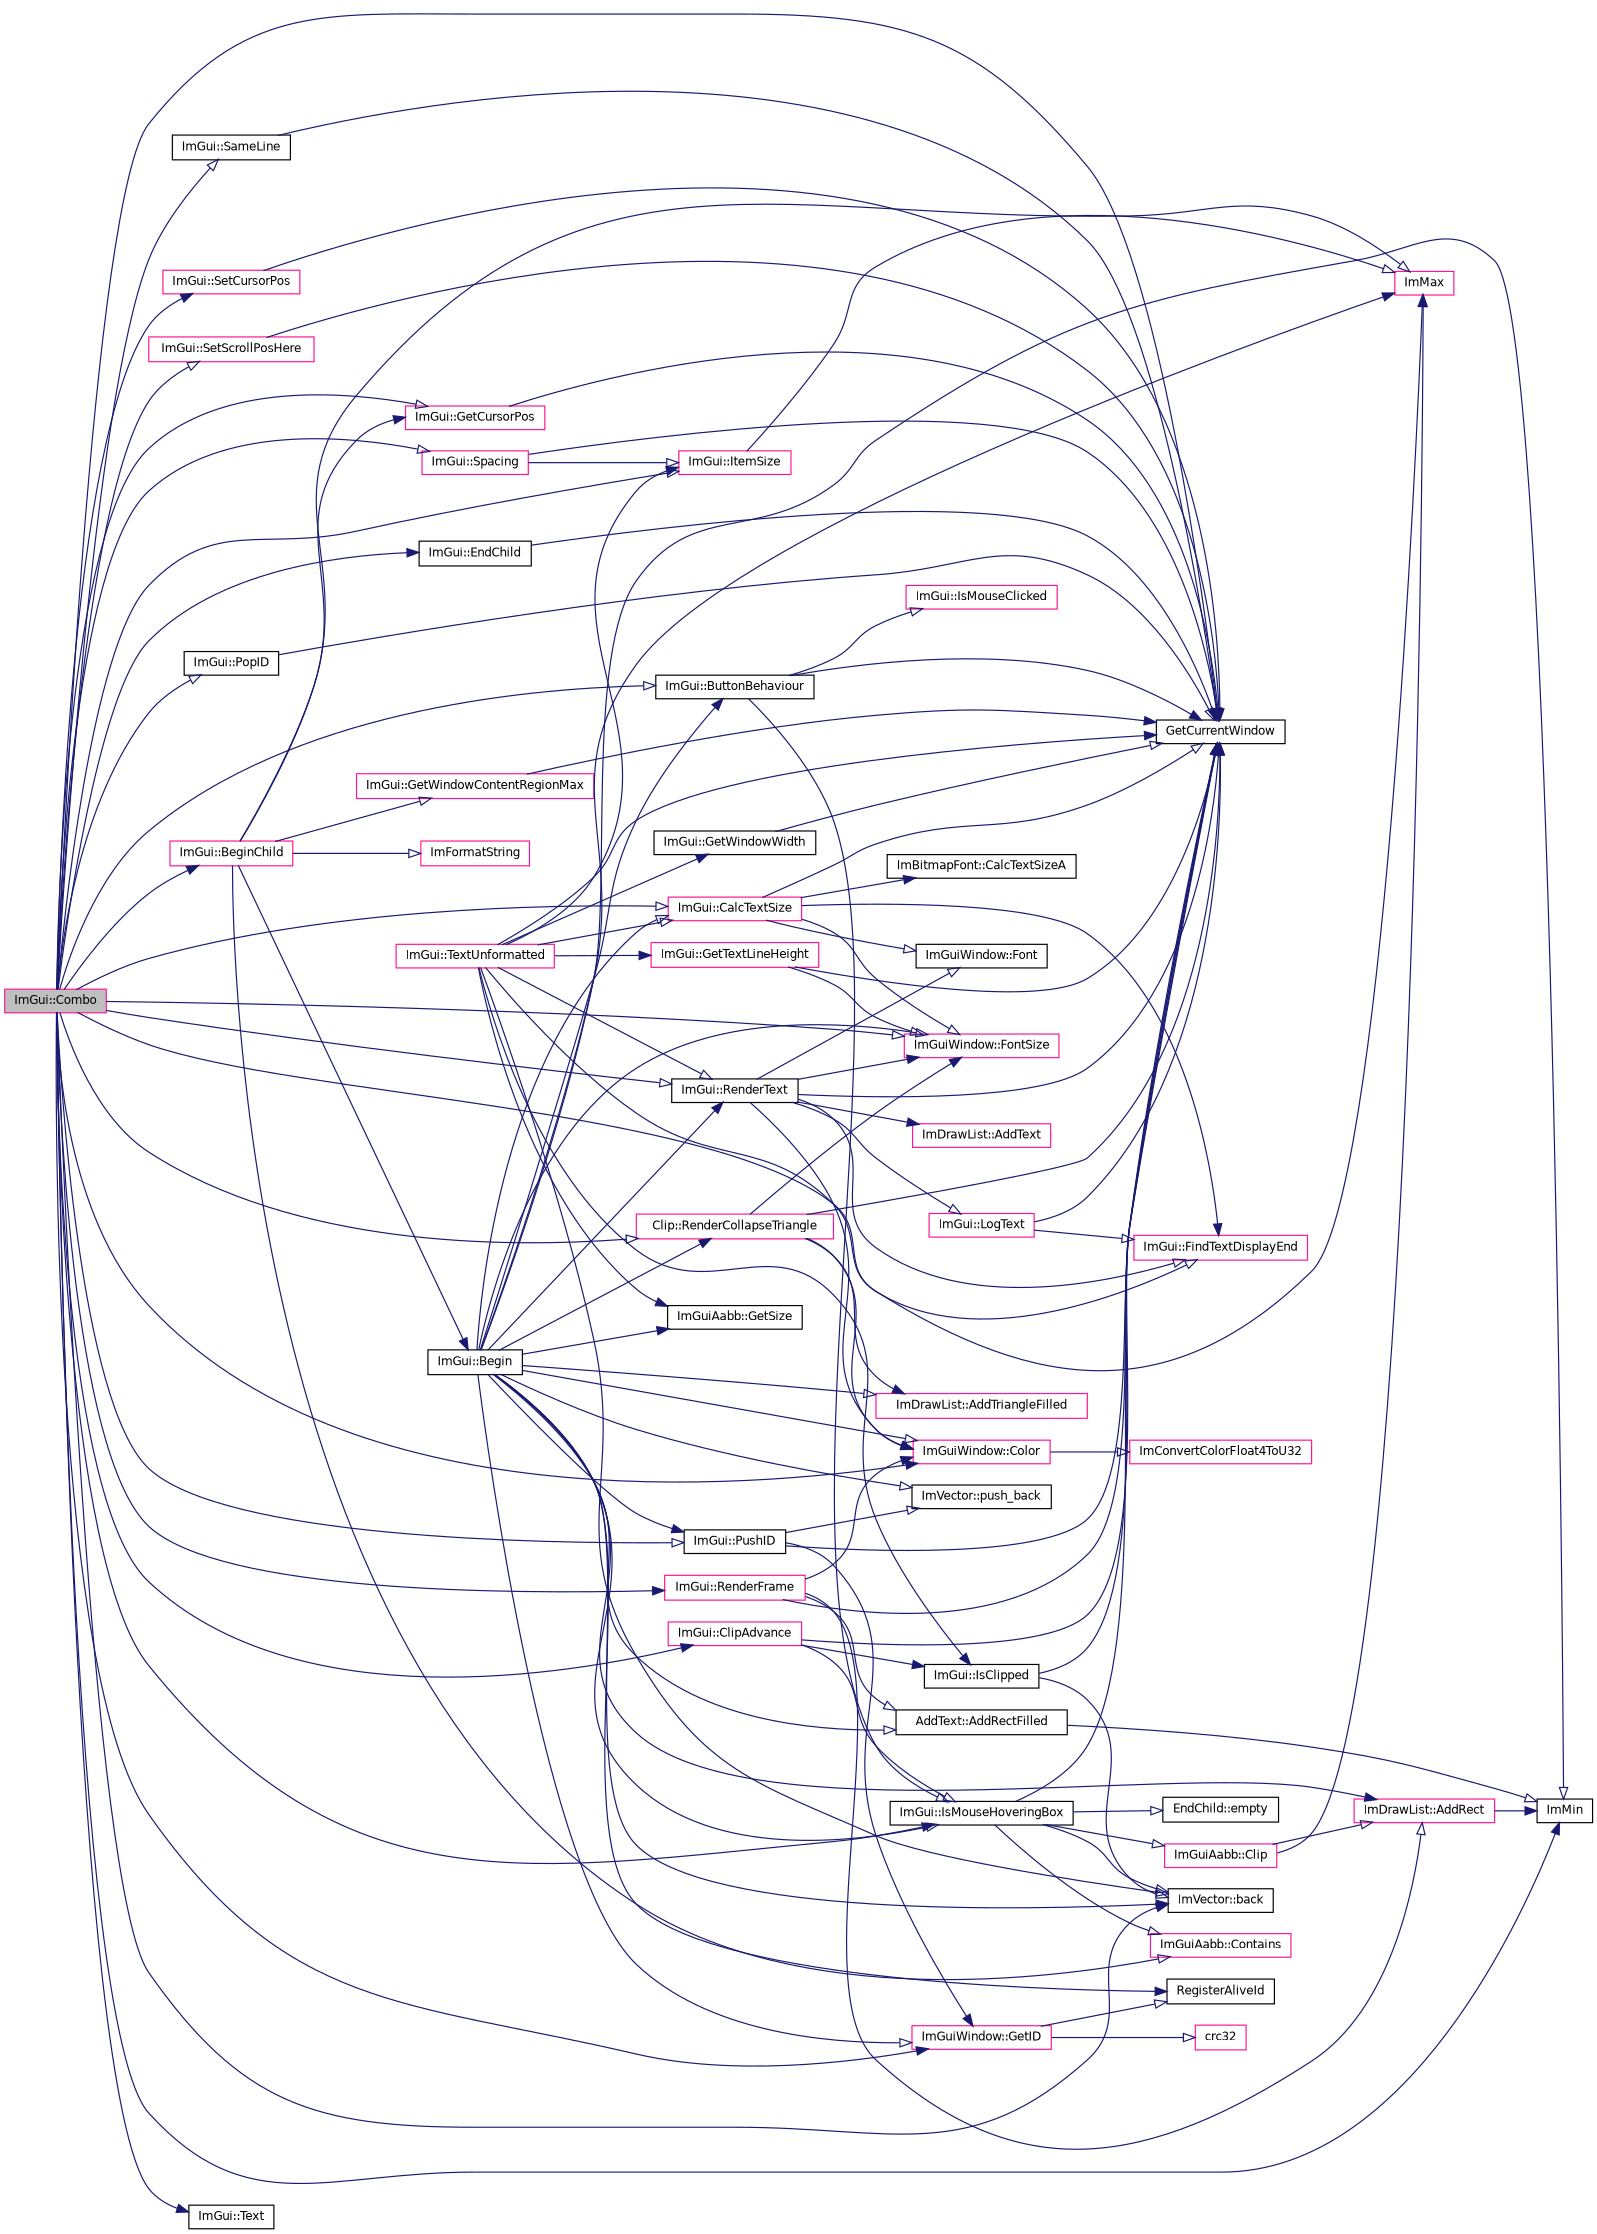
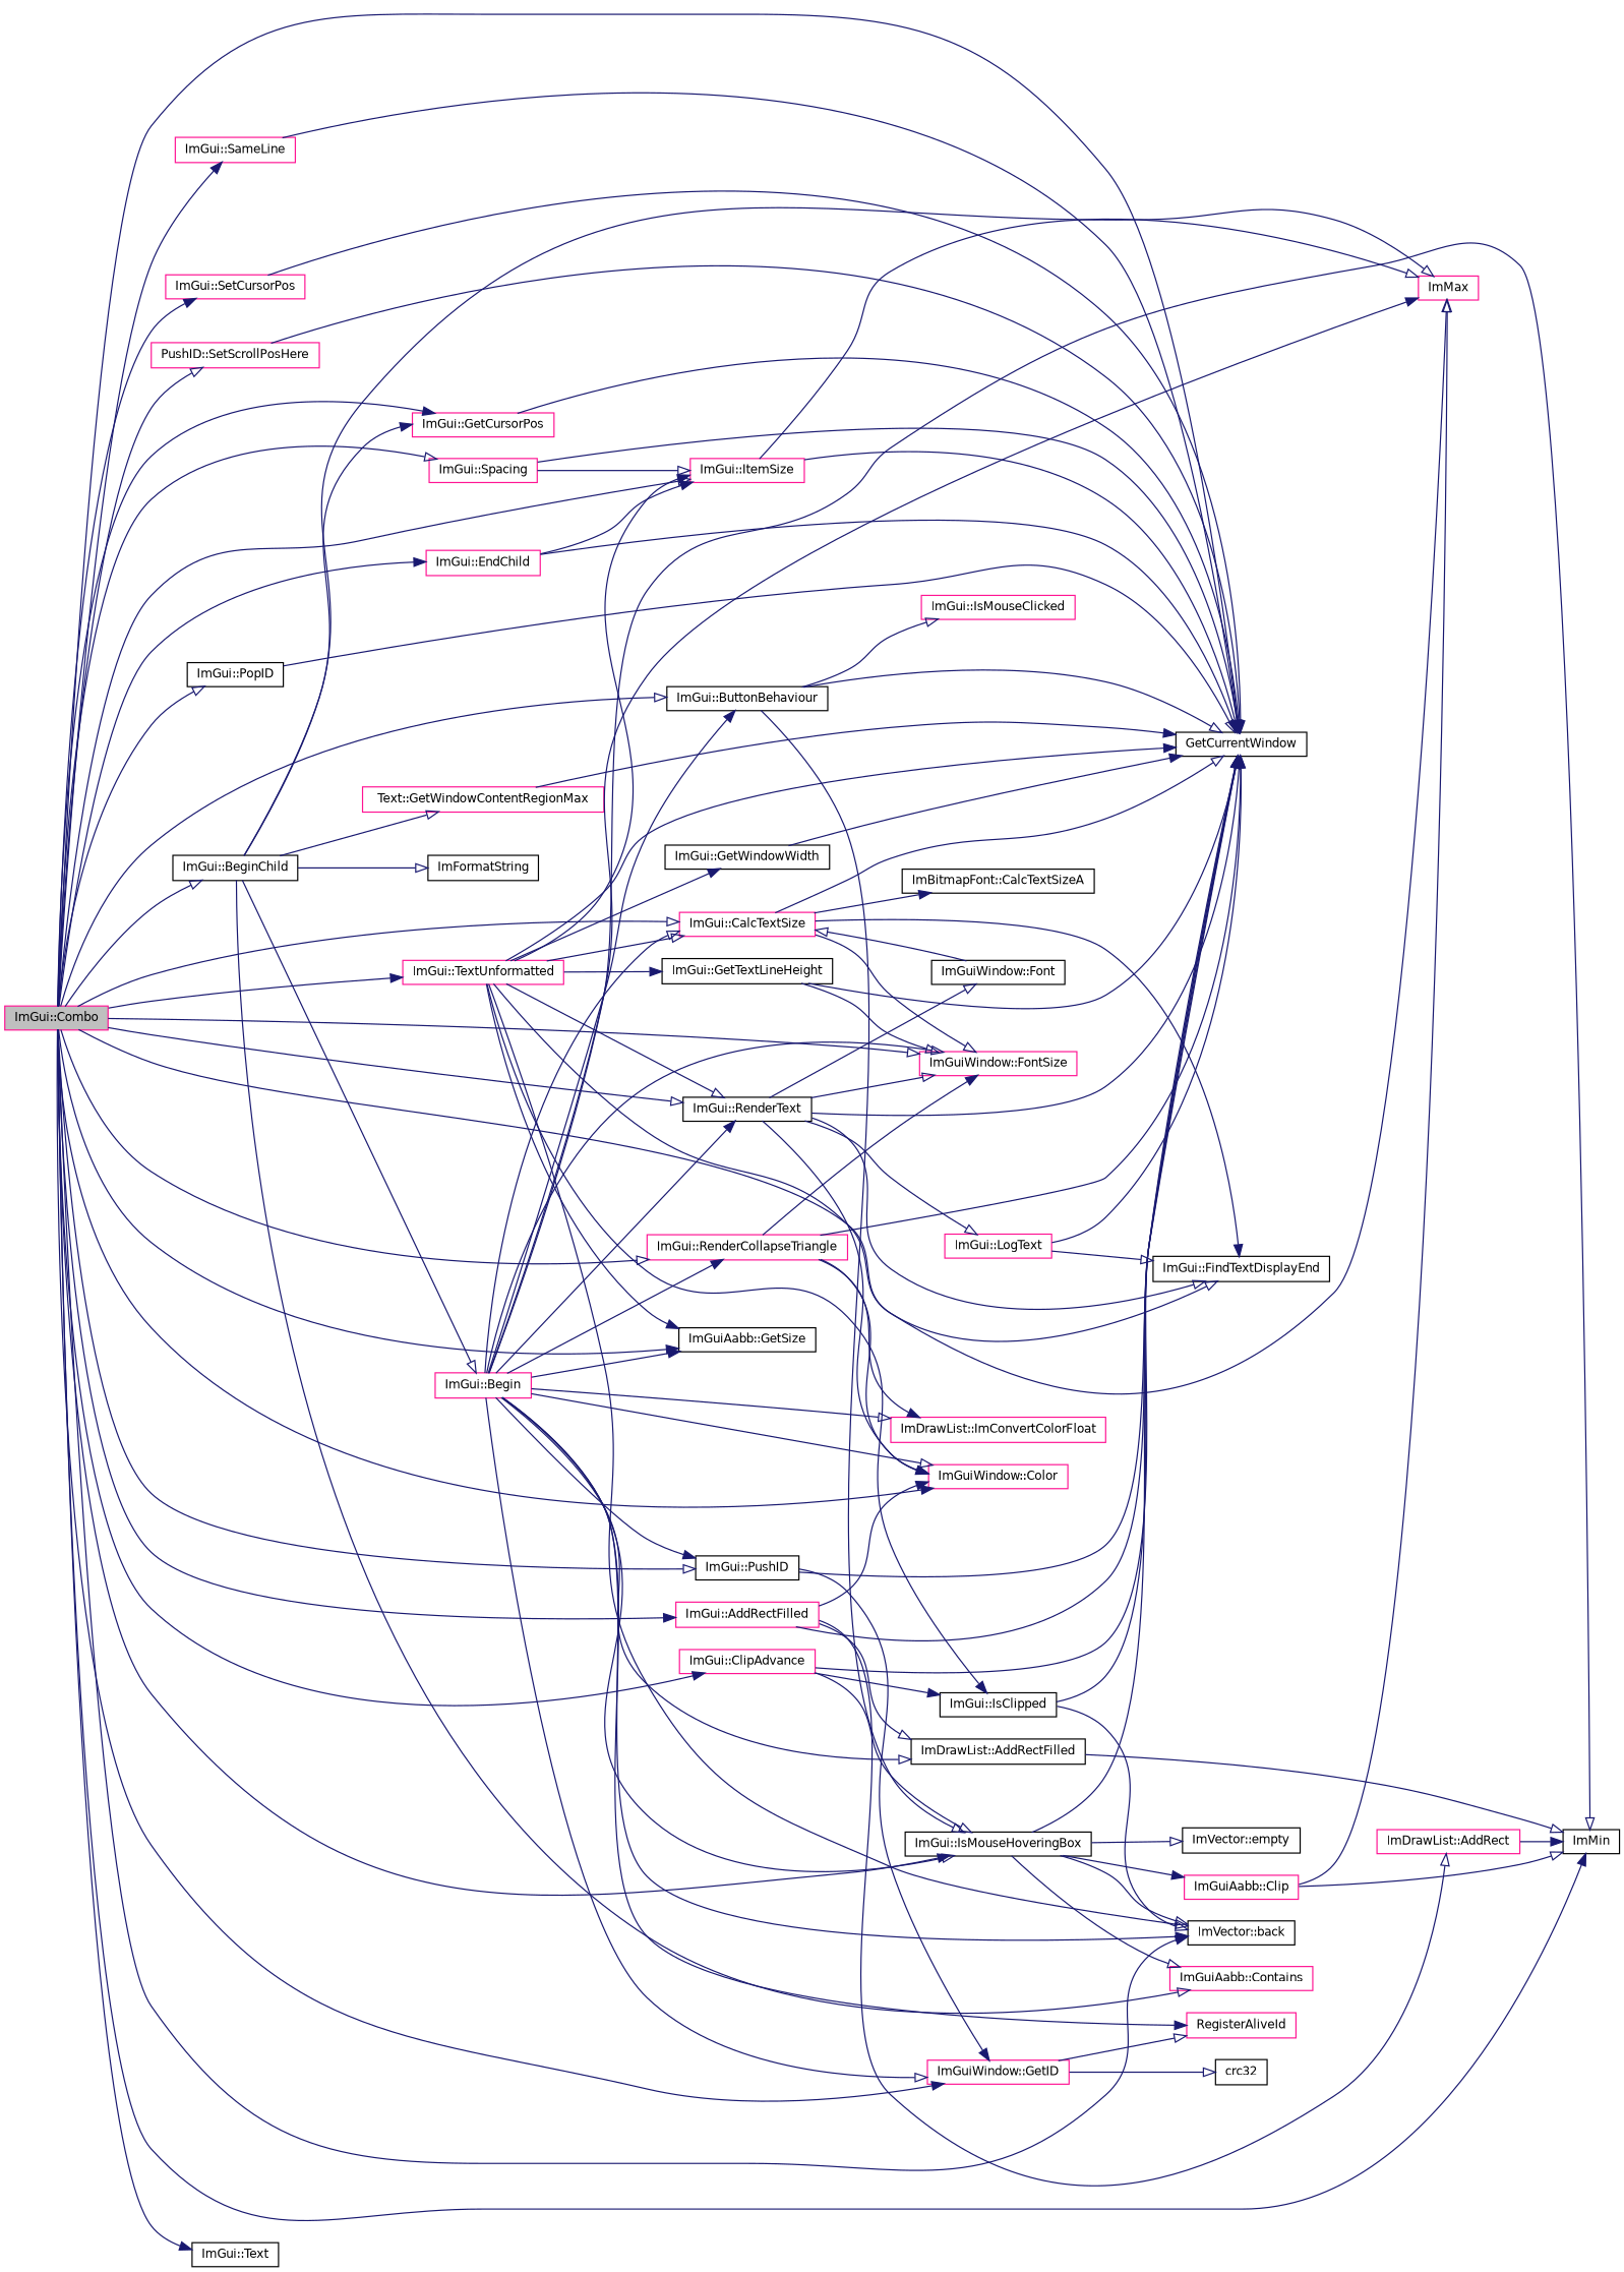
  digraph {
    fontname="DejaVu Sans"
    rankdir=LR
    node [color=deeppink fillcolor=white fontname="DejaVu Sans" fontsize=10 shape=record style=filled]
    edge [arrowhead=onormal color=midnightblue fontname="DejaVu Sans" fontsize=10 labelfontname=Helvetica labelfontsize=10 style=solid]
    n1 [fillcolor=grey75 fontcolor=black height=0.2 label="ImGui::Combo" width=0.4]
    n2 [color=black height=0.2 label=GetCurrentWindow width=0.4]
    n3 [height=0.2 label="ImGuiWindow::GetID" width=0.4]
    n4 [height=0.2 label="ImGui::CalcTextSize" width=0.4]
-   n5 [height=0.2 label="ImGui::FindTextDisplayEnd" width=0.4]
+   n5 [color=black height=0.2 label="ImGui::FindTextDisplayEnd" width=0.4]
    n6 [height=0.2 label="ImGuiWindow::FontSize" width=0.4]
    n7 [color=black height=0.2 label="ImVector::back" width=0.4]
    n8 [height=0.2 label="ImGui::ClipAdvance" width=0.4]
    n9 [color=black height=0.2 label="ImGui::IsMouseHoveringBox" width=0.4]
    n10 [color=black height=0.2 label=ImMin width=0.4]
    n11 [height=0.2 label="ImGui::ItemSize" width=0.4]
-   n12 [height=0.2 label="ImGui::RenderFrame" width=0.4]
+   n12 [height=0.2 label="ImGui::AddRectFilled" width=0.4]
    n13 [height=0.2 label="ImGuiWindow::Color" width=0.4]
-   n14 [height=0.2 label="Clip::RenderCollapseTriangle" width=0.4]
+   n14 [height=0.2 label="ImGui::RenderCollapseTriangle" width=0.4]
    n15 [color=black height=0.2 label="ImGui::RenderText" width=0.4]
-   n16 [color=black height=0.2 label="ImGui::SameLine" width=0.4]
+   n16 [height=0.2 label="ImGui::SameLine" width=0.4]
    n17 [height=0.2 label="ImGui::TextUnformatted" width=0.4]
    n18 [color=black height=0.2 label="ImGuiAabb::GetSize" width=0.4]
    n19 [color=black height=0.2 label="ImGui::PushID" width=0.4]
    n20 [height=0.2 label="ImGui::GetCursorPos" width=0.4]
    n21 [height=0.2 label="ImGui::SetCursorPos" width=0.4]
-   n22 [height=0.2 label="ImGui::BeginChild" width=0.4]
+   n22 [color=black height=0.2 label="ImGui::BeginChild" width=0.4]
    n23 [color=black height=0.2 label="ImGui::ButtonBehaviour" width=0.4]
    n24 [height=0.2 label="ImGui::Spacing" width=0.4]
    n25 [color=black height=0.2 label="ImGui::Text" width=0.4]
-   n26 [height=0.2 label="ImGui::SetScrollPosHere" width=0.4]
-   n27 [color=black height=0.2 label="ImGui::EndChild" width=0.4]
+   n26 [height=0.2 label="PushID::SetScrollPosHere" width=0.4]
+   n27 [height=0.2 label="ImGui::EndChild" width=0.4]
    n28 [color=black height=0.2 label="ImGui::PopID" width=0.4]
-   n29 [height=0.2 label=crc32 width=0.4]
-   n30 [color=black height=0.2 label=RegisterAliveId width=0.4]
+   n29 [color=black height=0.2 label=crc32 width=0.4]
+   n30 [height=0.2 label=RegisterAliveId width=0.4]
    n31 [color=black height=0.2 label="ImGuiWindow::Font" width=0.4]
    n32 [color=black height=0.2 label="ImBitmapFont::CalcTextSizeA" width=0.4]
    n33 [color=black height=0.2 label="ImGui::IsClipped" width=0.4]
-   n34 [color=black height=0.2 label="EndChild::empty" width=0.4]
+   n34 [color=black height=0.2 label="ImVector::empty" width=0.4]
    n35 [height=0.2 label="ImGuiAabb::Clip" width=0.4]
    n36 [height=0.2 label="ImGuiAabb::Contains" width=0.4]
    n37 [height=0.2 label=ImMax width=0.4]
-   n38 [color=black height=0.2 label="AddText::AddRectFilled" width=0.4]
+   n38 [color=black height=0.2 label="ImDrawList::AddRectFilled" width=0.4]
    n39 [height=0.2 label="ImDrawList::AddRect" width=0.4]
-   n40 [height=0.2 label=ImConvertColorFloat4ToU32 width=0.4]
-   n41 [height=0.2 label="ImDrawList::AddTriangleFilled" width=0.4]
-   n42 [height=0.2 label="ImDrawList::AddText" width=0.4]
+   n41 [height=0.2 label="ImDrawList::ImConvertColorFloat" width=0.4]
    n43 [height=0.2 label="ImGui::LogText" width=0.4]
-   n44 [height=0.2 label="ImGui::GetTextLineHeight" width=0.4]
+   n44 [color=black height=0.2 label="ImGui::GetTextLineHeight" width=0.4]
    n45 [color=black height=0.2 label="ImGui::GetWindowWidth" width=0.4]
-   n46 [color=black height=0.2 label="ImVector::push_back" width=0.4]
-   n47 [height=0.2 label="ImGui::GetWindowContentRegionMax" width=0.4]
-   n48 [height=0.2 label=ImFormatString width=0.4]
-   n49 [color=black height=0.2 label="ImGui::Begin" width=0.4]
+   n47 [height=0.2 label="Text::GetWindowContentRegionMax" width=0.4]
+   n48 [color=black height=0.2 label=ImFormatString width=0.4]
+   n49 [height=0.2 label="ImGui::Begin" width=0.4]
    n50 [height=0.2 label="ImGui::IsMouseClicked" width=0.4]
    n1 -> n2
    n1 -> n3 [arrowhead=normal]
    n1 -> n4
    n1 -> n5
    n1 -> n6
    n1 -> n7 [arrowhead=normal]
    n1 -> n8 [arrowhead=normal]
    n1 -> n9 [arrowhead=normal]
    n1 -> n10 [arrowhead=normal]
    n1 -> n11
    n1 -> n12 [arrowhead=normal]
    n1 -> n13 [arrowhead=normal]
    n1 -> n14
    n1 -> n15
-   n1 -> n16
+   n1 -> n16 [arrowhead=normal]
+   n1 -> n17 [arrowhead=normal]
+   n1 -> n18 [arrowhead=normal]
    n1 -> n19
-   n1 -> n20
+   n1 -> n20 [arrowhead=normal]
    n1 -> n21 [arrowhead=normal]
-   n1 -> n22 [arrowhead=normal]
+   n1 -> n22
    n1 -> n23
    n1 -> n24
    n1 -> n25 [arrowhead=normal]
    n1 -> n26
    n1 -> n27 [arrowhead=normal]
    n1 -> n28
    n3 -> n29
    n3 -> n30
    n4 -> n2
    n4 -> n5 [arrowhead=normal]
    n4 -> n6
-   n4 -> n31
+   n31 -> n4
    n4 -> n32 [arrowhead=normal]
    n8 -> n2 [arrowhead=normal]
    n8 -> n9
    n8 -> n33 [arrowhead=normal]
    n9 -> n2
    n9 -> n7
    n9 -> n34
-   n9 -> n35
+   n9 -> n35 [arrowhead=normal]
    n9 -> n36
+   n11 -> n2
    n11 -> n37
    n12 -> n2
    n12 -> n13 [arrowhead=normal]
    n12 -> n38
    n12 -> n39
-   n13 -> n40
    n14 -> n2 [arrowhead=normal]
    n14 -> n6 [arrowhead=normal]
    n14 -> n13 [arrowhead=normal]
    n14 -> n41 [arrowhead=normal]
    n15 -> n2
    n15 -> n5
-   n15 -> n6 [arrowhead=normal]
+   n15 -> n6
    n15 -> n13 [arrowhead=normal]
    n15 -> n31
-   n15 -> n42 [arrowhead=normal]
    n15 -> n43
    n16 -> n2 [arrowhead=normal]
    n17 -> n2 [arrowhead=normal]
    n17 -> n4
    n17 -> n7
    n17 -> n11 [arrowhead=normal]
    n17 -> n15
    n17 -> n18 [arrowhead=normal]
    n17 -> n33 [arrowhead=normal]
    n17 -> n37
    n17 -> n44 [arrowhead=normal]
    n17 -> n45 [arrowhead=normal]
    n19 -> n2 [arrowhead=normal]
    n19 -> n3 [arrowhead=normal]
-   n19 -> n46
    n20 -> n2
    n21 -> n2 [arrowhead=normal]
    n22 -> n20 [arrowhead=normal]
    n22 -> n36
    n22 -> n37
    n22 -> n47
    n22 -> n48
-   n22 -> n49 [arrowhead=normal]
-   n23 -> n2 [arrowhead=normal]
+   n22 -> n49
+   n23 -> n2
    n23 -> n9
    n23 -> n50
    n24 -> n2 [arrowhead=normal]
    n24 -> n11
    n26 -> n2
    n27 -> n2 [arrowhead=normal]
+   n27 -> n11 [arrowhead=normal]
    n28 -> n2
    n33 -> n2 [arrowhead=normal]
    n33 -> n7
-   n35 -> n39
-   n35 -> n37 [arrowhead=normal]
+   n35 -> n10
+   n35 -> n37
    n38 -> n10
    n39 -> n10 [arrowhead=normal]
    n43 -> n2 [arrowhead=normal]
    n43 -> n5
    n44 -> n2
    n44 -> n6
-   n45 -> n2
+   n45 -> n2 [arrowhead=normal]
    n47 -> n2 [arrowhead=normal]
    n49 -> n3
    n49 -> n4
    n49 -> n6
    n49 -> n7 [arrowhead=normal]
    n49 -> n9
    n49 -> n10
    n49 -> n13
    n49 -> n14 [arrowhead=normal]
    n49 -> n15 [arrowhead=normal]
    n49 -> n18 [arrowhead=normal]
    n49 -> n19 [arrowhead=normal]
    n49 -> n23 [arrowhead=normal]
    n49 -> n30 [arrowhead=normal]
    n49 -> n37 [arrowhead=normal]
    n49 -> n38
-   n49 -> n39 [arrowhead=normal]
    n49 -> n41
-   n49 -> n46
  }
